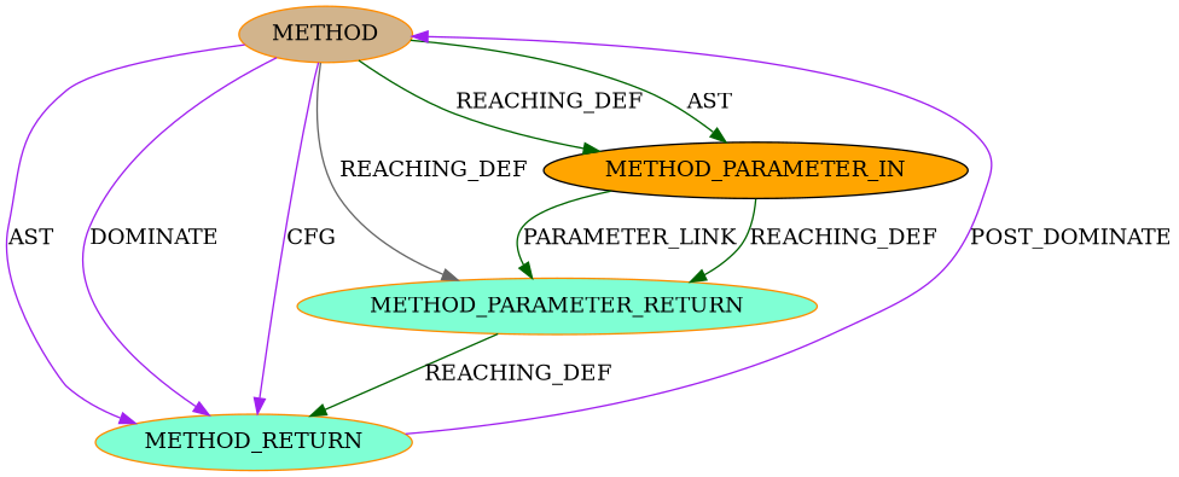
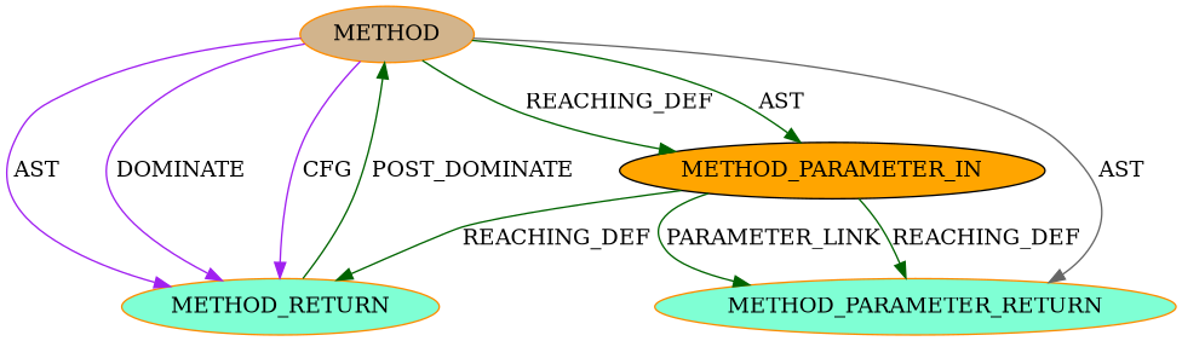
  digraph {
    node [CODE=p1 NAME=p1 ORDER=1 color=darkorange fillcolor=aquamarine style=filled EVALUATION_STRATEGY=BY_VALUE TYPE_FULL_NAME=ANY]
    edge [color=darkgreen]
    n1 [AST_PARENT_FULL_NAME="<global>" AST_PARENT_TYPE=NAMESPACE_BLOCK CODE="<empty>" FILENAME="<empty>" FULL_NAME=from_msgr IS_EXTERNAL=true NAME=from_msgr ORDER=0 fillcolor=tan label=METHOD EVALUATION_STRATEGY="" TYPE_FULL_NAME=""]
    n2 [CODE=RET ORDER=2 label=METHOD_RETURN NAME=""]
    n3 [INDEX=1 IS_VARIADIC=false label=METHOD_PARAMETER_RETURN]
    n4 [INDEX=1 IS_VARIADIC=false color=black fillcolor=orange label=METHOD_PARAMETER_IN]
    n1 -> n2 [color=purple label=AST]
    n1 -> n2 [color=purple label=DOMINATE]
    n1 -> n2 [color=purple label=CFG]
-   n1 -> n3 [color=gray40 label=REACHING_DEF]
+   n1 -> n3 [color=gray40 label=AST]
    n1 -> n4 [label=REACHING_DEF]
    n1 -> n4 [label=AST]
-   n2 -> n1 [color=purple label=POST_DOMINATE]
-   n3 -> n2 [VARIABLE=p1 label=REACHING_DEF]
+   n2 -> n1 [label=POST_DOMINATE]
+   n4 -> n2 [VARIABLE=p1 label=REACHING_DEF]
    n4 -> n3 [label=PARAMETER_LINK]
    n4 -> n3 [VARIABLE=p1 label=REACHING_DEF]
  }
